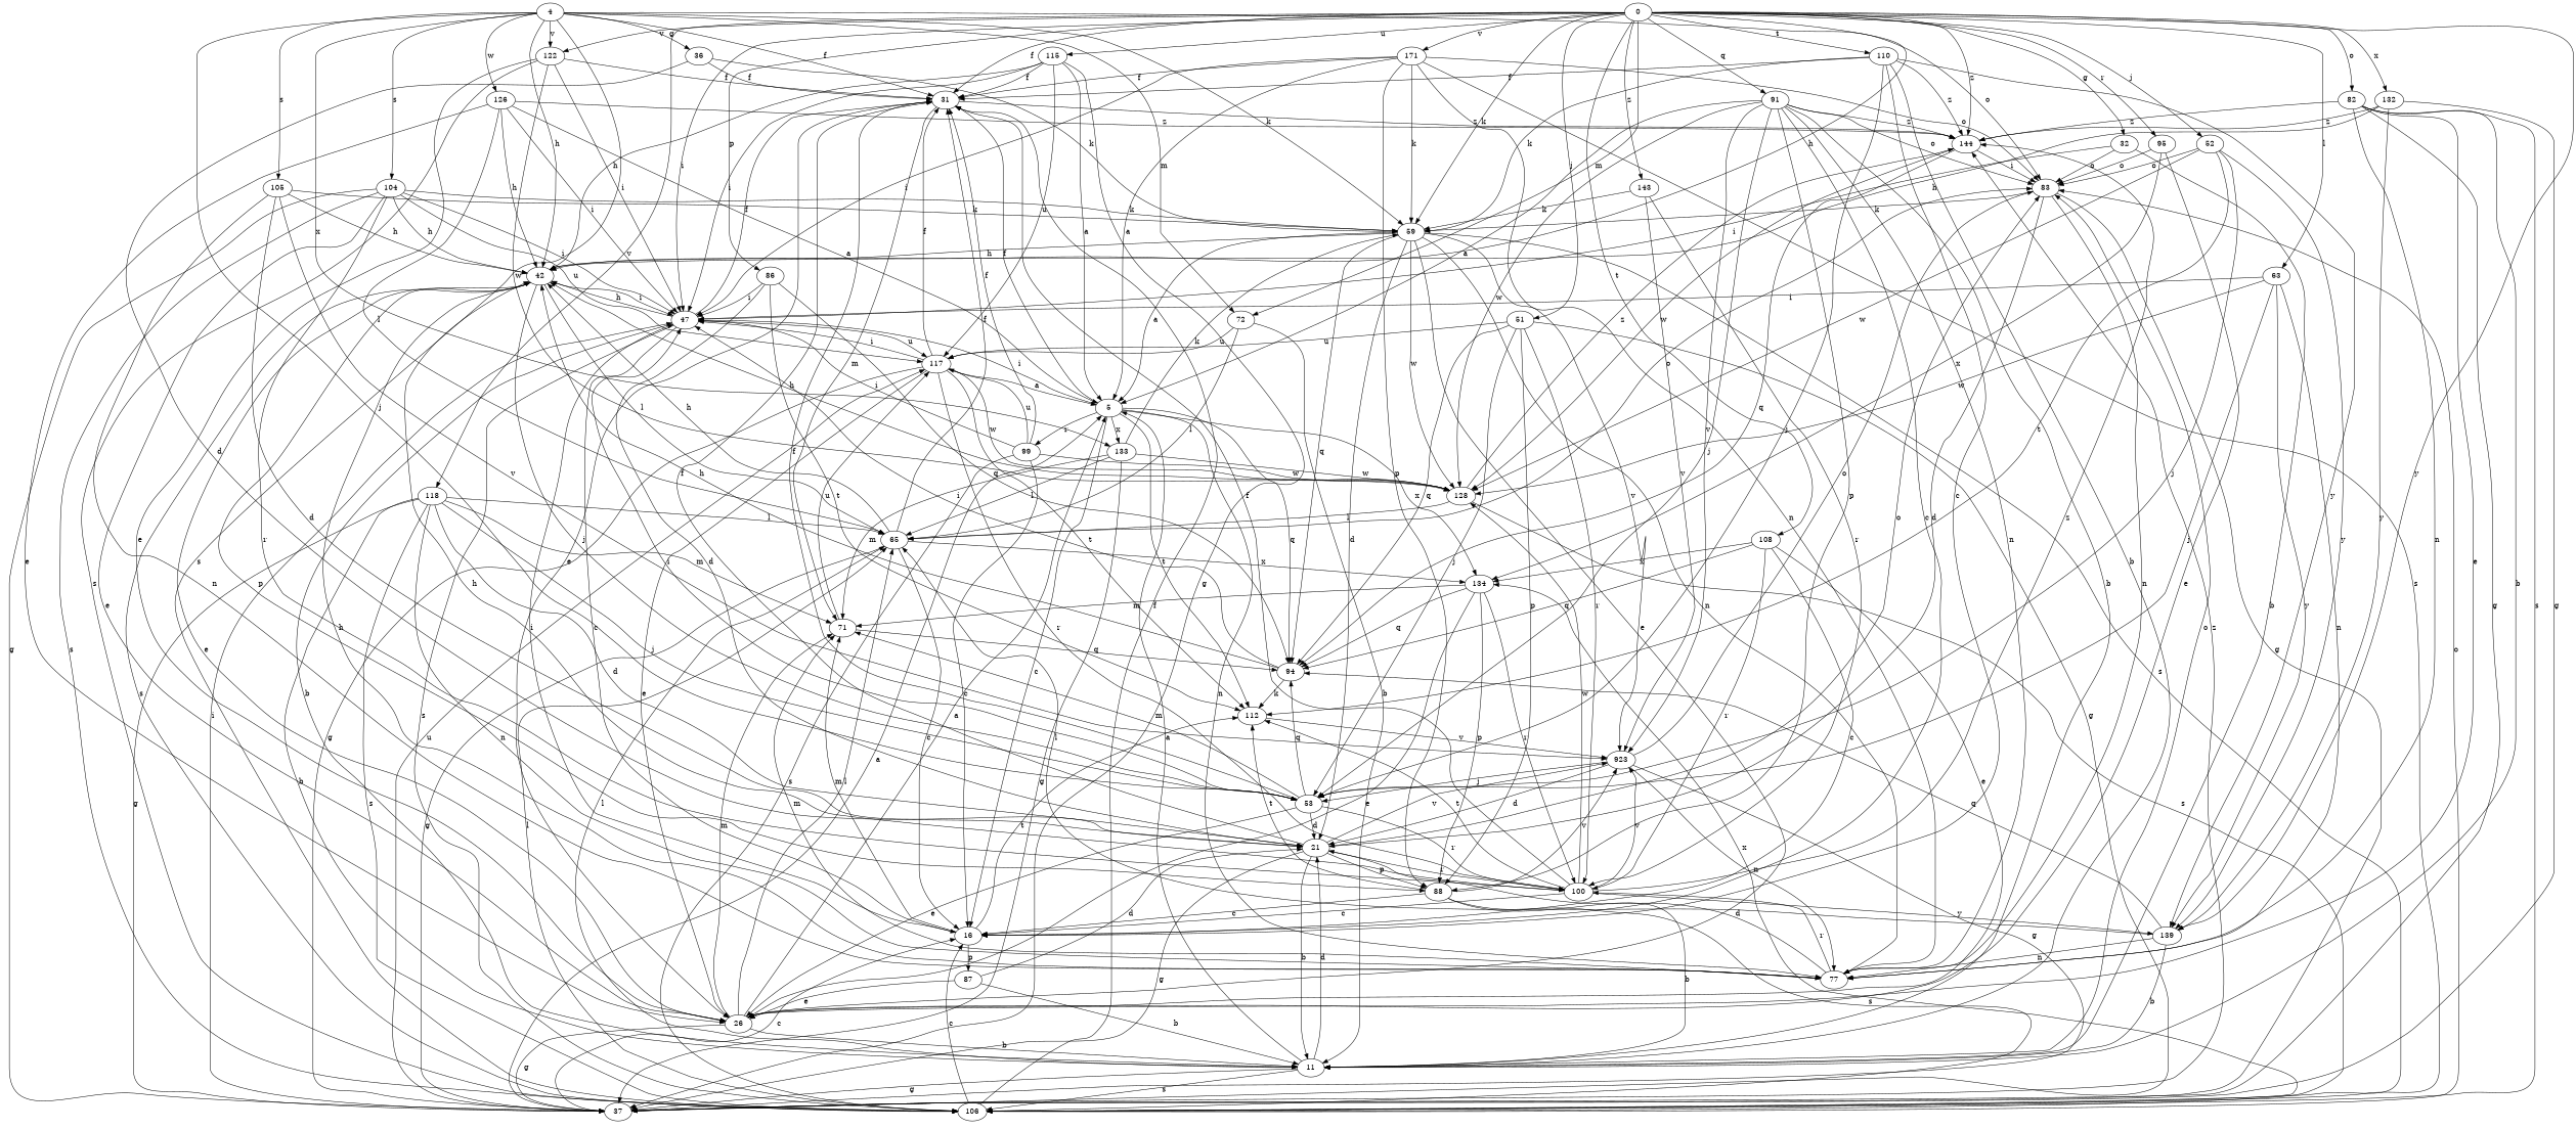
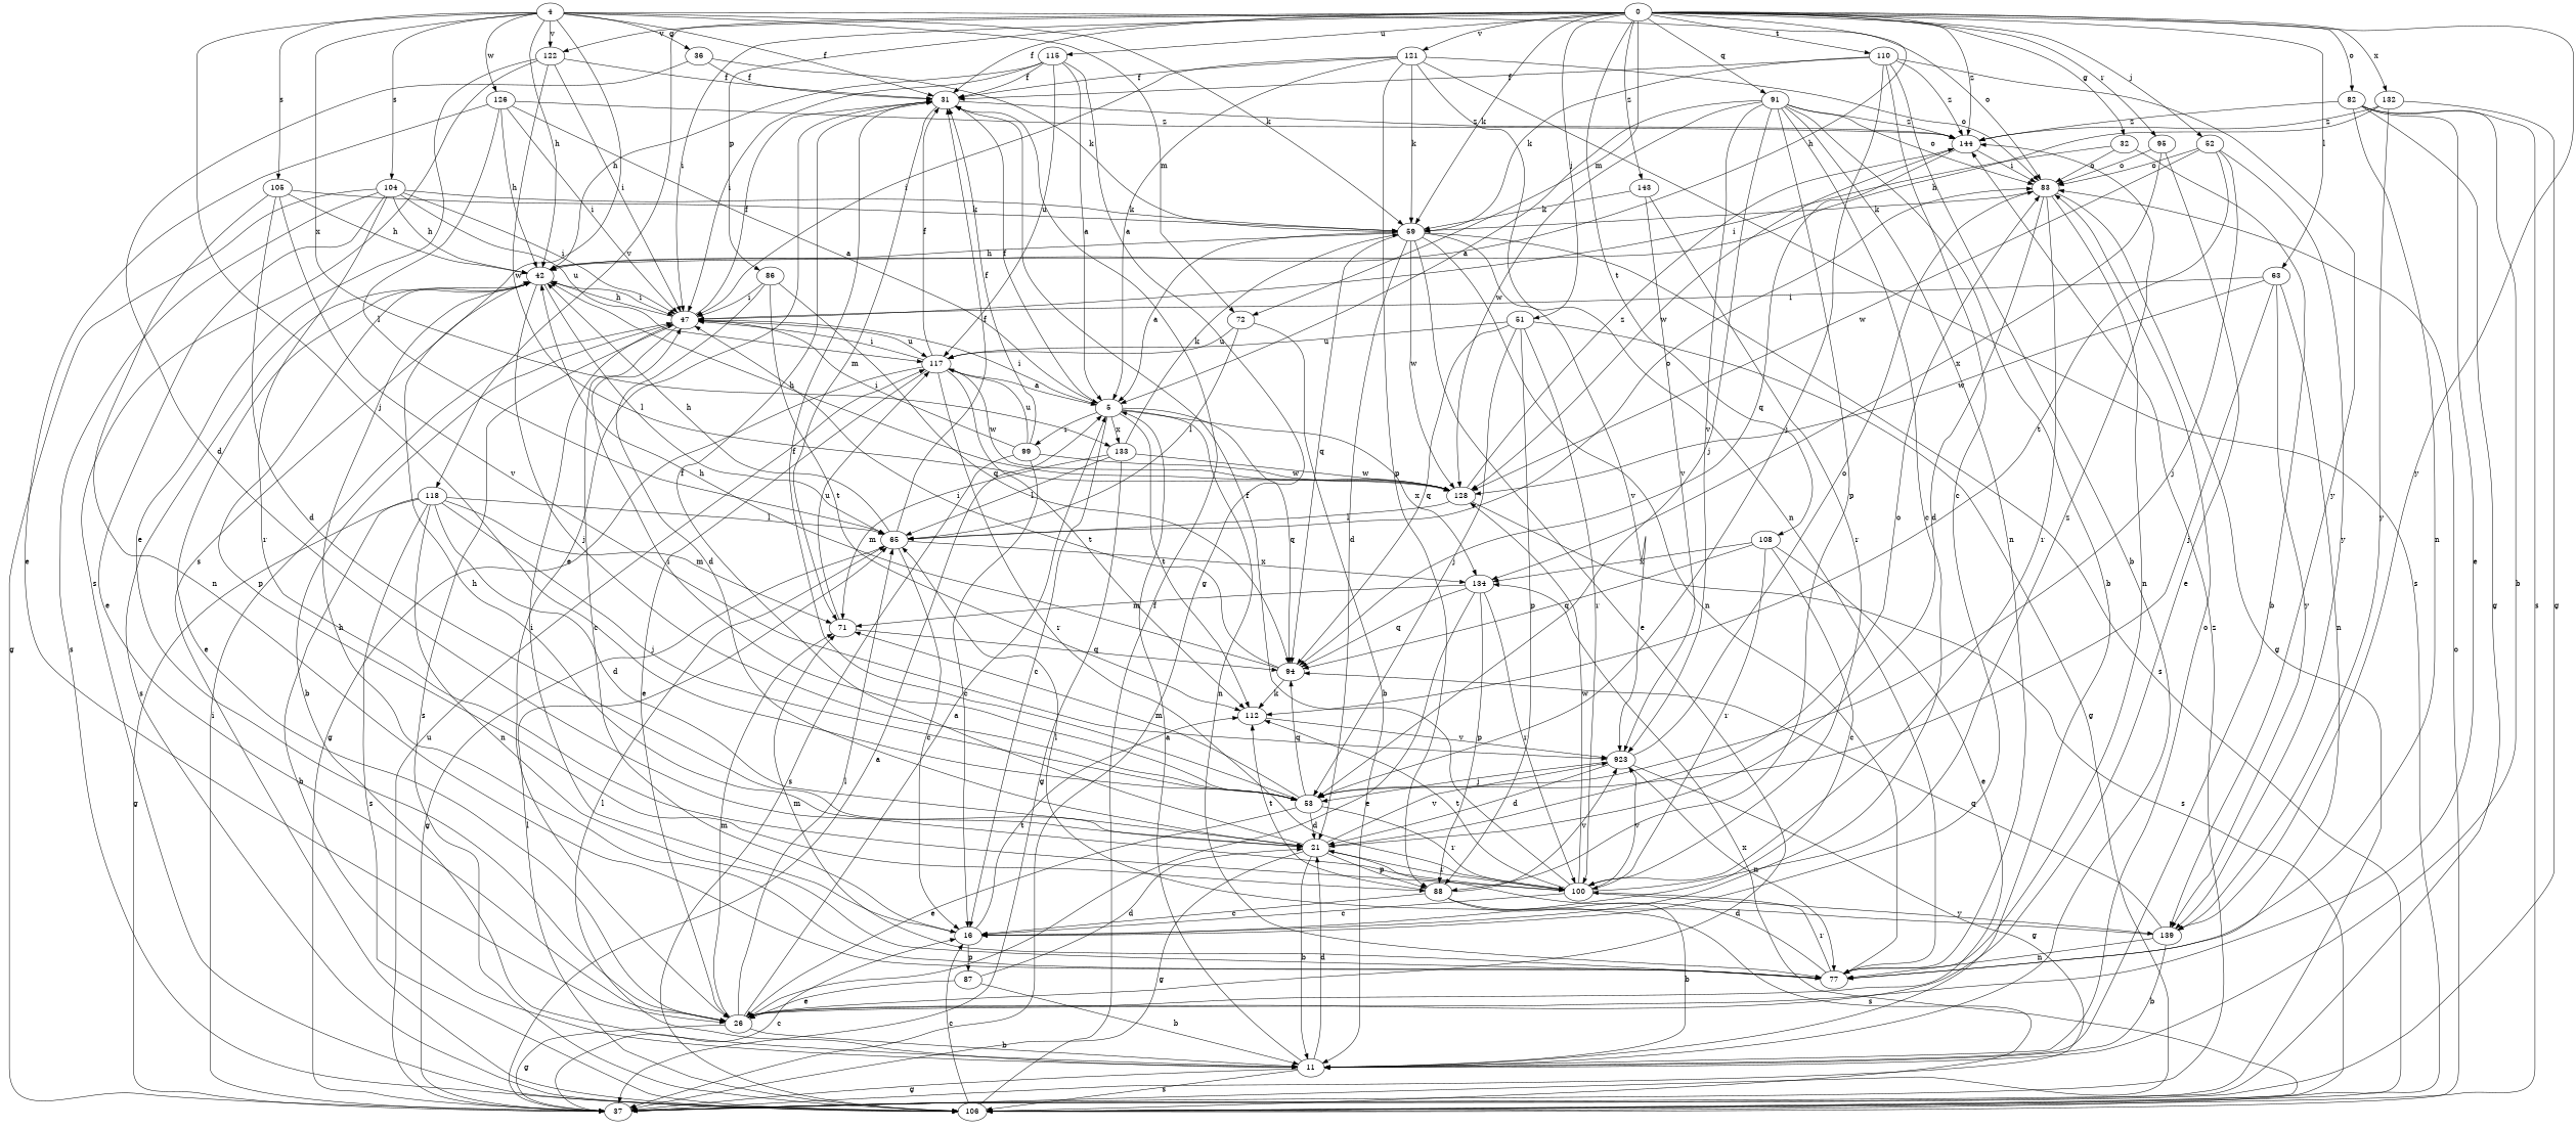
  strict digraph {
    0
    31
    32
    42
    47
    51
    52
    59
    63
    n10 [label=72]
    82
    86
    91
    95
    108
    110
    115
    118
-   121 [label=171]
+   121
    122
    132
    139
    143
    144
    71
    26
    83
    11
    53
    106
    65
    88
    16
    117
    94
    37
    100
    112
    128
    5
    77
    21
    n43 [label=923]
    134
    4
    36
    104
    105
    126
    133
    99
    87
    0 -> 31 [label=f]
    0 -> 32 [label=g]
    0 -> 42 [label=h]
    0 -> 47 [label=i]
    0 -> 51 [label=j]
    0 -> 52 [label=j]
    0 -> 59 [label=k]
    0 -> 63 [label=l]
    0 -> n10 [label=m]
    0 -> 82 [label=o]
    0 -> 86 [label=p]
    0 -> 91 [label=q]
    0 -> 95 [label=r]
    0 -> 108 [label=t]
    0 -> 110 [label=t]
    0 -> 115 [label=u]
    0 -> 118 [label=v]
    0 -> 121 [label=v]
    0 -> 122 [label=v]
    0 -> 132 [label=x]
    0 -> 139 [label=y]
    0 -> 143 [label=z]
    0 -> 144 [label=z]
    31 -> 144 [label=z]
    31 -> 71 [label=m]
    31 -> 26 [label=e]
    32 -> 47 [label=i]
    32 -> 83 [label=o]
    32 -> 11 [label=b]
    42 -> 47 [label=i]
    42 -> 26 [label=e]
    42 -> 53 [label=j]
    42 -> 106 [label=s]
    42 -> 65 [label=l]
    42 -> 88 [label=p]
    47 -> 31 [label=f]
    47 -> 42 [label=h]
    47 -> 11 [label=b]
    47 -> 106 [label=s]
    47 -> 16 [label=c]
    47 -> 117 [label=u]
    51 -> 53 [label=j]
    51 -> 88 [label=p]
    51 -> 117 [label=u]
    51 -> 94 [label=q]
    51 -> 37 [label=g]
    51 -> 100 [label=r]
    52 -> 139 [label=y]
    52 -> 83 [label=o]
    52 -> 53 [label=j]
    52 -> 112 [label=t]
    52 -> 128 [label=w]
    59 -> 42 [label=h]
    59 -> 26 [label=e]
    59 -> 106 [label=s]
    59 -> 94 [label=q]
    59 -> 128 [label=w]
    59 -> 5 [label=a]
    59 -> 77 [label=n]
    59 -> 21 [label=d]
    59 -> n43 [label=v]
    63 -> 47 [label=i]
    63 -> 139 [label=y]
    63 -> 53 [label=j]
    63 -> 128 [label=w]
    63 -> 77 [label=n]
    n10 -> 11 [label=b]
    n10 -> 65 [label=l]
    n10 -> 117 [label=u]
    82 -> 144 [label=z]
    82 -> 26 [label=e]
    82 -> 11 [label=b]
    82 -> 106 [label=s]
    82 -> 37 [label=g]
    82 -> 77 [label=n]
    86 -> 47 [label=i]
    86 -> 94 [label=q]
    86 -> 112 [label=t]
    86 -> 21 [label=d]
    91 -> 144 [label=z]
    91 -> 83 [label=o]
    91 -> 11 [label=b]
    91 -> 53 [label=j]
    91 -> 88 [label=p]
    91 -> 16 [label=c]
    91 -> 128 [label=w]
    91 -> 5 [label=a]
    91 -> 77 [label=n]
    91 -> n43 [label=v]
    95 -> 26 [label=e]
    95 -> 83 [label=o]
    95 -> 134 [label=x]
    108 -> 26 [label=e]
    108 -> 16 [label=c]
    108 -> 94 [label=q]
    108 -> 100 [label=r]
    108 -> 134 [label=x]
    110 -> 31 [label=f]
    110 -> 59 [label=k]
    110 -> 139 [label=y]
    110 -> 144 [label=z]
    110 -> 11 [label=b]
    110 -> 53 [label=j]
    110 -> 16 [label=c]
    115 -> 31 [label=f]
    115 -> 42 [label=h]
    115 -> 47 [label=i]
    115 -> 117 [label=u]
    115 -> 37 [label=g]
    115 -> 5 [label=a]
    118 -> 71 [label=m]
    118 -> 11 [label=b]
    118 -> 53 [label=j]
    118 -> 106 [label=s]
    118 -> 65 [label=l]
    118 -> 37 [label=g]
    118 -> 77 [label=n]
    118 -> 21 [label=d]
    121 -> 31 [label=f]
    121 -> 47 [label=i]
    121 -> 59 [label=k]
    121 -> 83 [label=o]
    121 -> 106 [label=s]
    121 -> 88 [label=p]
    121 -> 5 [label=a]
    121 -> 77 [label=n]
    122 -> 31 [label=f]
    122 -> 47 [label=i]
    122 -> 26 [label=e]
    122 -> 106 [label=s]
    122 -> 128 [label=w]
    132 -> 42 [label=h]
    132 -> 139 [label=y]
    132 -> 144 [label=z]
    132 -> 37 [label=g]
    139 -> 11 [label=b]
    139 -> 65 [label=l]
    139 -> 94 [label=q]
    139 -> 77 [label=n]
    143 -> 59 [label=k]
    143 -> 100 [label=r]
    143 -> n43 [label=v]
    144 -> 83 [label=i]
    144 -> 94 [label=q]
    144 -> 128 [label=w]
    71 -> 117 [label=u]
    71 -> 94 [label=q]
    26 -> 71 [label=m]
    26 -> 11 [label=b]
    26 -> 65 [label=l]
    26 -> 37 [label=g]
    26 -> 5 [label=a]
    83 -> 59 [label=k]
    83 -> 37 [label=g]
+   83 -> 100 [label=r]
    83 -> 77 [label=n]
    83 -> 21 [label=d]
    11 -> 83 [label=o]
    11 -> 106 [label=s]
    11 -> 65 [label=l]
    11 -> 37 [label=g]
    11 -> 5 [label=a]
    11 -> 21 [label=d]
    53 -> 31 [label=f]
    53 -> 47 [label=i]
    53 -> 71 [label=m]
    53 -> 26 [label=e]
    53 -> 94 [label=q]
    53 -> 100 [label=r]
    53 -> 21 [label=d]
    106 -> 31 [label=f]
    106 -> 83 [label=o]
    106 -> 65 [label=l]
    106 -> 16 [label=c]
    106 -> 134 [label=x]
    65 -> 31 [label=f]
    65 -> 42 [label=h]
    65 -> 83 [label=o]
    65 -> 16 [label=c]
    65 -> 37 [label=g]
    65 -> 134 [label=x]
    88 -> 11 [label=b]
    88 -> 106 [label=s]
    88 -> 16 [label=c]
    88 -> 112 [label=t]
    88 -> n43 [label=v]
    16 -> 47 [label=i]
-   16 -> 71 [label=m]
    16 -> 112 [label=t]
    16 -> 87 [label=p]
    117 -> 31 [label=f]
    117 -> 47 [label=i]
    117 -> 26 [label=e]
    117 -> 37 [label=g]
    117 -> 100 [label=r]
    117 -> 112 [label=t]
    117 -> 128 [label=w]
    117 -> 5 [label=a]
    94 -> 42 [label=h]
    94 -> 47 [label=i]
    94 -> 112 [label=k]
    37 -> 47 [label=i]
    37 -> 144 [label=z]
    37 -> 16 [label=c]
    37 -> 117 [label=u]
    37 -> 5 [label=a]
    100 -> 31 [label=f]
    100 -> 42 [label=h]
    100 -> 139 [label=y]
    100 -> 144 [label=z]
    100 -> 16 [label=c]
    100 -> 112 [label=t]
    100 -> 128 [label=w]
    100 -> n43 [label=v]
    112 -> n43 [label=v]
    128 -> 42 [label=h]
    128 -> 144 [label=z]
    128 -> 106 [label=s]
    128 -> 65 [label=l]
    5 -> 31 [label=f]
    5 -> 47 [label=i]
    5 -> 16 [label=c]
    5 -> 94 [label=q]
    5 -> 112 [label=t]
    5 -> 77 [label=n]
    5 -> 134 [label=x]
    5 -> 133 [label=x]
    5 -> 99 [label=r]
    77 -> 42 [label=h]
    77 -> 71 [label=m]
    77 -> 100 [label=r]
    77 -> 21 [label=d]
    21 -> 31 [label=f]
    21 -> 83 [label=o]
    21 -> 11 [label=b]
    21 -> 88 [label=p]
    21 -> 37 [label=g]
    21 -> 100 [label=r]
    21 -> n43 [label=v]
    n43 -> 83 [label=o]
    n43 -> 53 [label=j]
    n43 -> 37 [label=g]
    n43 -> 77 [label=n]
    n43 -> 21 [label=d]
    134 -> 71 [label=m]
    134 -> 26 [label=e]
    134 -> 88 [label=p]
    134 -> 94 [label=q]
    134 -> 100 [label=r]
    4 -> 31 [label=f]
    4 -> 42 [label=h]
    4 -> 59 [label=k]
    4 -> n10 [label=m]
    4 -> 122 [label=v]
    4 -> 83 [label=o]
    4 -> 53 [label=j]
    4 -> 106 [label=s]
    4 -> 36 [label=g]
    4 -> 104 [label=s]
    4 -> 105 [label=s]
    4 -> 126 [label=w]
    4 -> 133 [label=x]
    36 -> 31 [label=f]
    36 -> 59 [label=k]
    36 -> 21 [label=d]
    104 -> 42 [label=h]
    104 -> 47 [label=i]
    104 -> 59 [label=k]
    104 -> 26 [label=e]
    104 -> 106 [label=s]
    104 -> 117 [label=u]
    104 -> 37 [label=g]
    104 -> 100 [label=r]
    105 -> 42 [label=h]
    105 -> 59 [label=k]
    105 -> 77 [label=n]
    105 -> 21 [label=d]
    105 -> n43 [label=v]
    126 -> 42 [label=h]
    126 -> 47 [label=i]
    126 -> 144 [label=z]
    126 -> 26 [label=e]
    126 -> 65 [label=l]
    126 -> 5 [label=a]
    133 -> 59 [label=k]
    133 -> 71 [label=m]
    133 -> 65 [label=l]
    133 -> 37 [label=g]
    133 -> 128 [label=w]
    99 -> 31 [label=f]
    99 -> 47 [label=i]
    99 -> 106 [label=s]
    99 -> 16 [label=c]
    99 -> 117 [label=u]
    99 -> 128 [label=w]
    87 -> 26 [label=e]
    87 -> 11 [label=b]
    87 -> 21 [label=d]
  }
